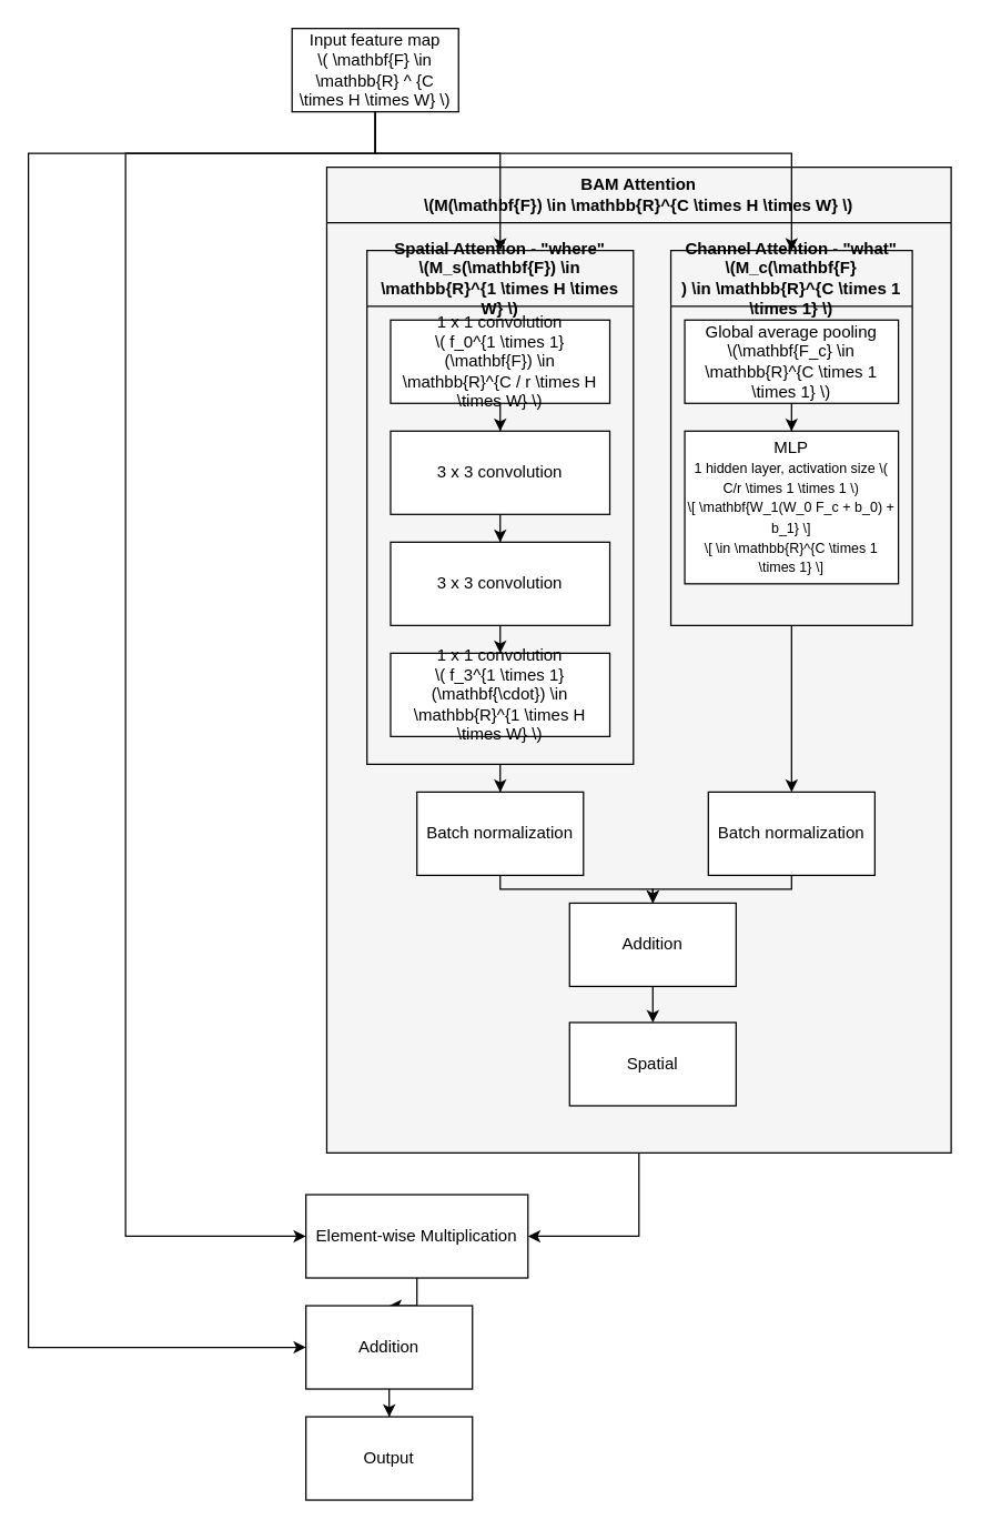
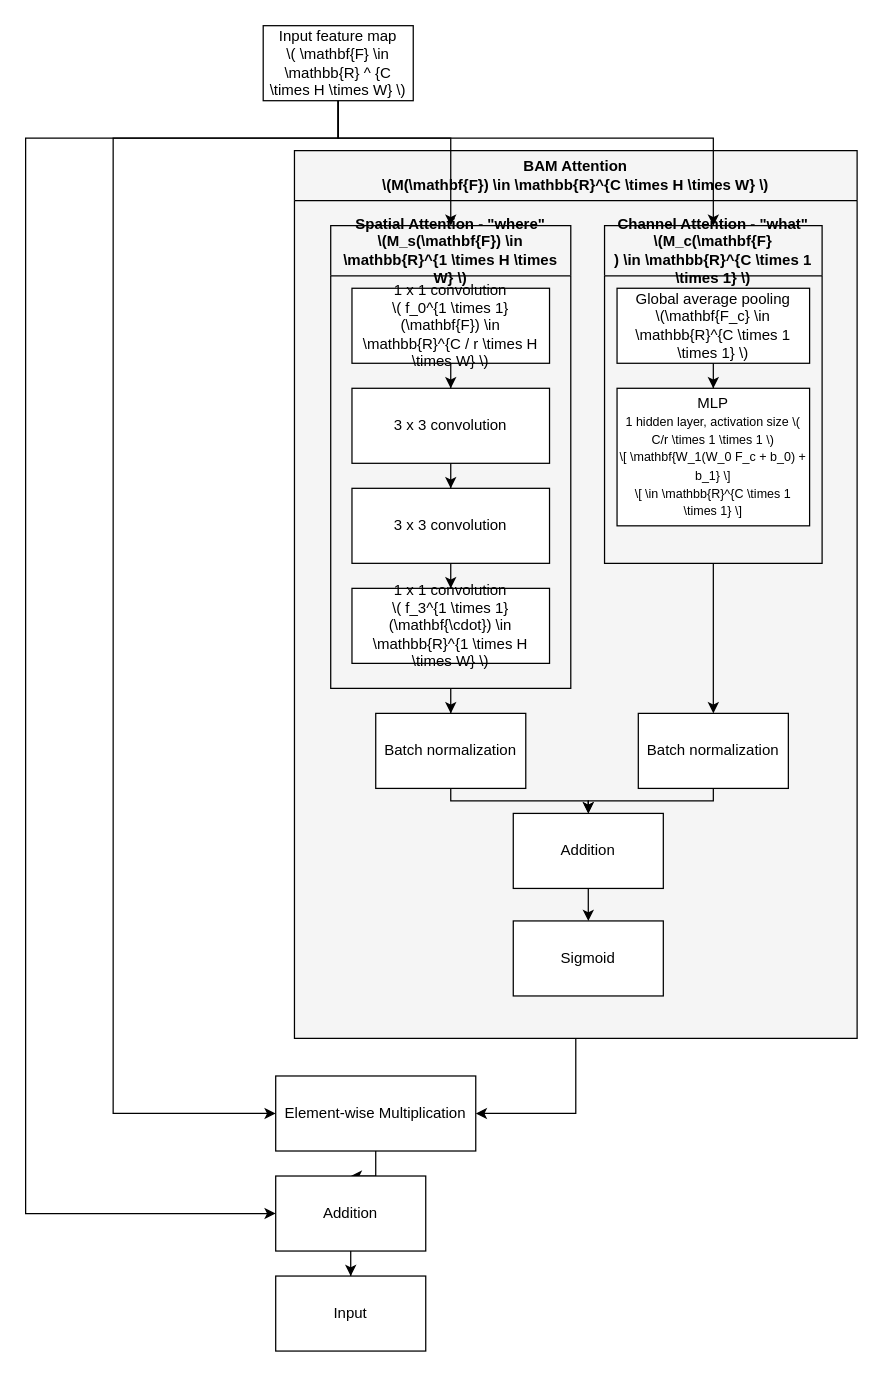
  <mxCell id="0" />
  <mxCell id="1" parent="0" />
  <mxCell id="2" value="BAM Attention&lt;br&gt;\(M(\mathbf{F}) \in \mathbb{R}^{C \times H \times W} \)" style="swimlane;whiteSpace=wrap;html=1;startSize=40;fillColor=#F5F5F5;swimlaneLine=1;glass=0;gradientColor=none;swimlaneFillColor=#F5F5F5;" parent="1" vertex="1"><mxGeometry x="235" y="120" width="450" height="710" as="geometry"><mxRectangle x="500" y="240" width="140" height="30" as="alternateBounds" /></mxGeometry></mxCell>
  <mxCell id="3" value="Batch normalization" style="rounded=0;whiteSpace=wrap;html=1;" parent="2" vertex="1"><mxGeometry x="275" y="450" width="120" height="60" as="geometry" /></mxCell>
  <mxCell id="4" value="" style="edgeStyle=orthogonalEdgeStyle;rounded=0;orthogonalLoop=1;jettySize=auto;html=1;exitX=0.5;exitY=1;exitDx=0;exitDy=0;" parent="2" source="6" target="3" edge="1"><mxGeometry relative="1" as="geometry"><mxPoint x="735" y="630" as="sourcePoint" /><mxPoint x="635" y="750" as="targetPoint" /><Array as="points"><mxPoint x="335" y="390" /><mxPoint x="335" y="390" /></Array></mxGeometry></mxCell>
  <mxCell id="5" style="edgeStyle=orthogonalEdgeStyle;rounded=0;orthogonalLoop=1;jettySize=auto;html=1;exitX=0.5;exitY=1;exitDx=0;exitDy=0;" parent="2" source="3" target="18" edge="1"><mxGeometry relative="1" as="geometry"><Array as="points"><mxPoint x="335" y="520" /><mxPoint x="235" y="520" /></Array></mxGeometry></mxCell>
  <mxCell id="6" value="Channel Attention - &quot;what&quot;&lt;br&gt;\(M_c(\mathbf{F}&lt;br&gt;) \in \mathbb{R}^{C \times 1 \times 1} \)" style="swimlane;whiteSpace=wrap;html=1;startSize=40;fillColor=#F5F5F5;swimlaneLine=1;glass=0;gradientColor=none;swimlaneFillColor=#F5F5F5;" parent="2" vertex="1"><mxGeometry x="248" y="60" width="174" height="270" as="geometry"><mxRectangle x="500" y="240" width="140" height="30" as="alternateBounds" /></mxGeometry></mxCell>
  <mxCell id="7" value="Global average pooling&lt;br&gt;\(\mathbf{F_c} \in \mathbb{R}^{C \times 1 \times 1} \)" style="rounded=0;whiteSpace=wrap;html=1;" parent="6" vertex="1"><mxGeometry x="10" y="50" width="154" height="60" as="geometry" /></mxCell>
  <mxCell id="8" value="MLP&lt;br&gt;&lt;div style=&quot;&quot;&gt;&lt;span style=&quot;background-color: initial;&quot;&gt;&lt;font style=&quot;font-size: 10px;&quot;&gt;1 hidden layer, activation size \( C/r \times 1 \times 1 \)&lt;/font&gt;&lt;/span&gt;&lt;/div&gt;&lt;div style=&quot;&quot;&gt;&lt;span style=&quot;background-color: initial;&quot;&gt;&lt;font style=&quot;font-size: 10px;&quot;&gt;\[ \mathbf{W_1(W_0 F_c + b_0) + b_1} \]&lt;/font&gt;&lt;/span&gt;&lt;/div&gt;&lt;div style=&quot;&quot;&gt;&lt;span style=&quot;background-color: initial;&quot;&gt;&lt;font style=&quot;font-size: 10px;&quot;&gt;\[ \in \mathbb{R}^{C \times 1 \times 1} \]&lt;/font&gt;&lt;/span&gt;&lt;/div&gt;" style="rounded=0;whiteSpace=wrap;html=1;" parent="6" vertex="1"><mxGeometry x="10" y="130" width="154" height="110" as="geometry" /></mxCell>
  <mxCell id="9" value="" style="edgeStyle=orthogonalEdgeStyle;rounded=0;orthogonalLoop=1;jettySize=auto;html=1;" parent="6" source="7" target="8" edge="1"><mxGeometry relative="1" as="geometry" /></mxCell>
  <mxCell id="10" value="Spatial Attention - &quot;where&quot;&lt;br&gt;\(M_s(\mathbf{F}) \in \mathbb{R}^{1 \times H \times W} \)" style="swimlane;whiteSpace=wrap;html=1;startSize=40;fillColor=#F5F5F5;glass=0;gradientColor=none;swimlaneFillColor=#F5F5F5;" parent="2" vertex="1"><mxGeometry x="29" y="60" width="192" height="370" as="geometry"><mxRectangle x="500" y="240" width="140" height="30" as="alternateBounds" /></mxGeometry></mxCell>
  <mxCell id="11" value="1 x 1 convolution&lt;br style=&quot;border-color: var(--border-color);&quot;&gt;\( f_3^{1 \times 1} (\mathbf{\cdot}) \in \mathbb{R}^{1 \times H \times W} \)" style="rounded=0;whiteSpace=wrap;html=1;" parent="10" vertex="1"><mxGeometry x="17" y="290" width="158" height="60" as="geometry" /></mxCell>
  <mxCell id="12" value="3 x 3 convolution" style="rounded=0;whiteSpace=wrap;html=1;" parent="10" vertex="1"><mxGeometry x="17" y="210" width="158" height="60" as="geometry" /></mxCell>
  <mxCell id="13" value="3 x 3 convolution" style="rounded=0;whiteSpace=wrap;html=1;" parent="10" vertex="1"><mxGeometry x="17" y="130" width="158" height="60" as="geometry" /></mxCell>
  <mxCell id="14" value="1 x 1 convolution&lt;br&gt;\( f_0^{1 \times 1} (\mathbf{F}) \in \mathbb{R}^{C / r \times H \times W} \)" style="rounded=0;whiteSpace=wrap;html=1;" parent="10" vertex="1"><mxGeometry x="17" y="50" width="158" height="60" as="geometry" /></mxCell>
  <mxCell id="15" value="" style="edgeStyle=orthogonalEdgeStyle;rounded=0;orthogonalLoop=1;jettySize=auto;html=1;" parent="10" source="12" target="11" edge="1"><mxGeometry relative="1" as="geometry" /></mxCell>
  <mxCell id="16" style="edgeStyle=orthogonalEdgeStyle;rounded=0;orthogonalLoop=1;jettySize=auto;html=1;" parent="10" source="13" target="12" edge="1"><mxGeometry relative="1" as="geometry" /></mxCell>
  <mxCell id="17" value="" style="edgeStyle=orthogonalEdgeStyle;rounded=0;orthogonalLoop=1;jettySize=auto;html=1;" parent="10" source="14" target="13" edge="1"><mxGeometry relative="1" as="geometry" /></mxCell>
  <mxCell id="18" value="Addition" style="rounded=0;whiteSpace=wrap;html=1;" parent="2" vertex="1"><mxGeometry x="175" y="530" width="120" height="60" as="geometry" /></mxCell>
- <mxCell id="19" value="Spatial" style="rounded=0;whiteSpace=wrap;html=1;" parent="2" vertex="1"><mxGeometry x="175" y="616" width="120" height="60" as="geometry" /></mxCell>
+ <mxCell id="19" value="Sigmoid" style="rounded=0;whiteSpace=wrap;html=1;" parent="2" vertex="1"><mxGeometry x="175" y="616" width="120" height="60" as="geometry" /></mxCell>
  <mxCell id="20" value="" style="edgeStyle=orthogonalEdgeStyle;rounded=0;orthogonalLoop=1;jettySize=auto;html=1;fontFamily=Helvetica;fontSize=12;fontColor=default;startSize=40;" parent="2" source="18" target="19" edge="1"><mxGeometry relative="1" as="geometry"><mxPoint x="195" y="620" as="sourcePoint" /><mxPoint x="115" y="660" as="targetPoint" /></mxGeometry></mxCell>
  <mxCell id="21" style="edgeStyle=orthogonalEdgeStyle;rounded=0;orthogonalLoop=1;jettySize=auto;html=1;exitX=0.5;exitY=1;exitDx=0;exitDy=0;" parent="2" source="22" target="18" edge="1"><mxGeometry relative="1" as="geometry"><Array as="points"><mxPoint x="125" y="520" /><mxPoint x="235" y="520" /></Array></mxGeometry></mxCell>
  <mxCell id="22" value="Batch normalization" style="rounded=0;whiteSpace=wrap;html=1;" vertex="1" parent="2"><mxGeometry x="65" y="450" width="120" height="60" as="geometry" /></mxCell>
  <mxCell id="23" value="" style="edgeStyle=orthogonalEdgeStyle;rounded=0;orthogonalLoop=1;jettySize=auto;html=1;exitX=0.5;exitY=1;exitDx=0;exitDy=0;" edge="1" parent="2" source="10" target="22"><mxGeometry relative="1" as="geometry"><mxPoint x="480" y="650" as="sourcePoint" /><mxPoint x="590" y="750" as="targetPoint" /></mxGeometry></mxCell>
  <mxCell id="24" style="edgeStyle=orthogonalEdgeStyle;rounded=0;orthogonalLoop=1;jettySize=auto;html=1;entryX=0;entryY=0.5;entryDx=0;entryDy=0;" parent="1" source="26" target="29" edge="1"><mxGeometry relative="1" as="geometry"><mxPoint x="130" y="670" as="targetPoint" /><Array as="points"><mxPoint x="270" y="110" /><mxPoint x="90" y="110" /><mxPoint x="90" y="890" /></Array></mxGeometry></mxCell>
  <mxCell id="25" style="edgeStyle=orthogonalEdgeStyle;rounded=0;orthogonalLoop=1;jettySize=auto;html=1;" parent="1" source="26" target="31" edge="1"><mxGeometry relative="1" as="geometry"><Array as="points"><mxPoint x="270" y="110" /><mxPoint x="20" y="110" /><mxPoint x="20" y="970" /></Array></mxGeometry></mxCell>
  <mxCell id="26" value="Input feature map&lt;br&gt;\( \mathbf{F} \in \mathbb{R} ^ {C \times H \times W} \)" style="rounded=0;whiteSpace=wrap;html=1;" parent="1" vertex="1"><mxGeometry x="210" y="20" width="120" height="60" as="geometry" /></mxCell>
  <mxCell id="27" value="" style="edgeStyle=orthogonalEdgeStyle;rounded=0;orthogonalLoop=1;jettySize=auto;html=1;fontFamily=Helvetica;fontSize=12;fontColor=default;startSize=40;exitX=0.5;exitY=1;exitDx=0;exitDy=0;" parent="1" source="2" target="29" edge="1"><mxGeometry relative="1" as="geometry"><Array as="points"><mxPoint x="460" y="890" /></Array></mxGeometry></mxCell>
  <mxCell id="28" style="edgeStyle=orthogonalEdgeStyle;rounded=0;orthogonalLoop=1;jettySize=auto;html=1;" parent="1" source="29" target="31" edge="1"><mxGeometry relative="1" as="geometry" /></mxCell>
  <mxCell id="29" value="Element-wise Multiplication" style="rounded=0;whiteSpace=wrap;html=1;" parent="1" vertex="1"><mxGeometry x="220" y="860" width="160" height="60" as="geometry" /></mxCell>
  <mxCell id="30" value="" style="edgeStyle=orthogonalEdgeStyle;rounded=0;orthogonalLoop=1;jettySize=auto;html=1;fontFamily=Helvetica;fontSize=12;fontColor=default;startSize=40;" parent="1" source="31" target="32" edge="1"><mxGeometry relative="1" as="geometry" /></mxCell>
  <mxCell id="31" value="Addition" style="rounded=0;whiteSpace=wrap;html=1;" parent="1" vertex="1"><mxGeometry x="220" y="940" width="120" height="60" as="geometry" /></mxCell>
- <mxCell id="32" value="Output" style="rounded=0;whiteSpace=wrap;html=1;" parent="1" vertex="1"><mxGeometry x="220" y="1020" width="120" height="60" as="geometry" /></mxCell>
+ <mxCell id="32" value="Input" style="rounded=0;whiteSpace=wrap;html=1;" parent="1" vertex="1"><mxGeometry x="220" y="1020" width="120" height="60" as="geometry" /></mxCell>
  <mxCell id="33" style="edgeStyle=orthogonalEdgeStyle;rounded=0;orthogonalLoop=1;jettySize=auto;html=1;exitX=0.5;exitY=1;exitDx=0;exitDy=0;entryX=0.5;entryY=0;entryDx=0;entryDy=0;" parent="1" source="26" target="6" edge="1"><mxGeometry relative="1" as="geometry"><mxPoint x="450" y="180" as="targetPoint" /><mxPoint x="300" y="120" as="sourcePoint" /><Array as="points"><mxPoint x="270" y="110" /><mxPoint x="570" y="110" /></Array></mxGeometry></mxCell>
  <mxCell id="34" value="" style="edgeStyle=orthogonalEdgeStyle;rounded=0;orthogonalLoop=1;jettySize=auto;html=1;exitX=0.5;exitY=1;exitDx=0;exitDy=0;entryX=0.5;entryY=0;entryDx=0;entryDy=0;" parent="1" source="26" target="10" edge="1"><mxGeometry relative="1" as="geometry"><mxPoint x="300" y="120" as="sourcePoint" /><Array as="points"><mxPoint x="270" y="110" /><mxPoint x="360" y="110" /></Array></mxGeometry></mxCell>
